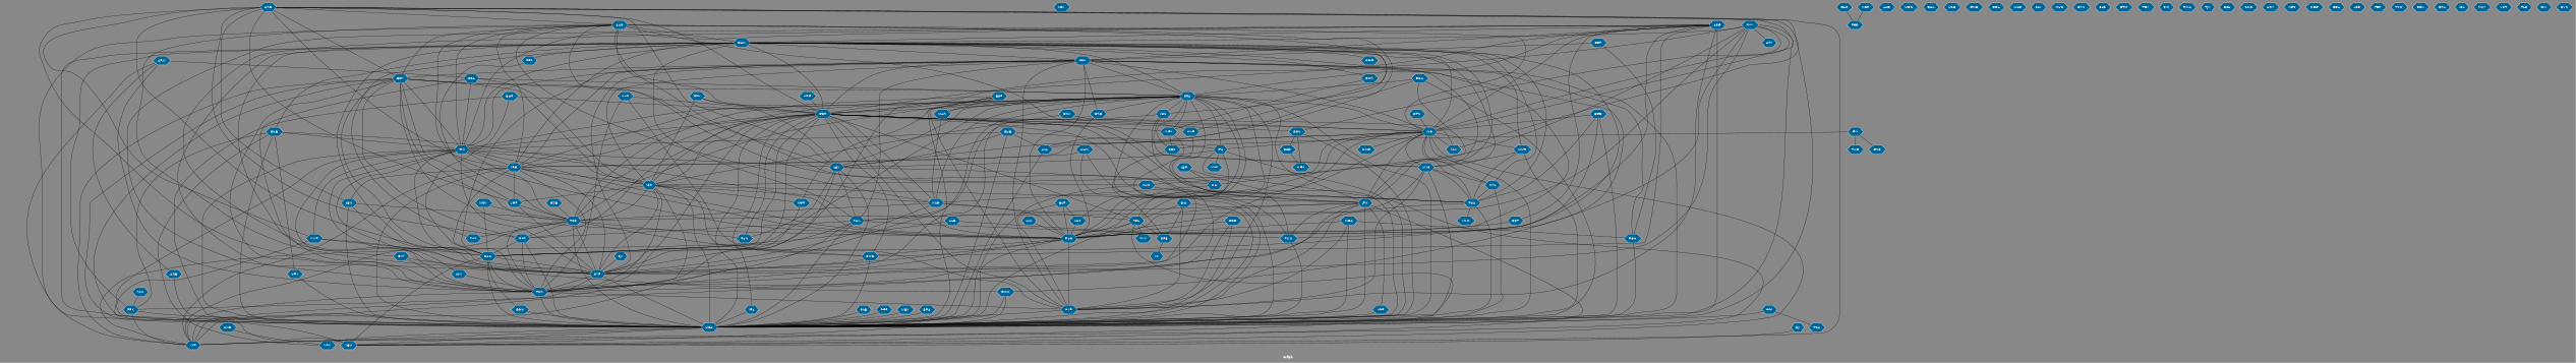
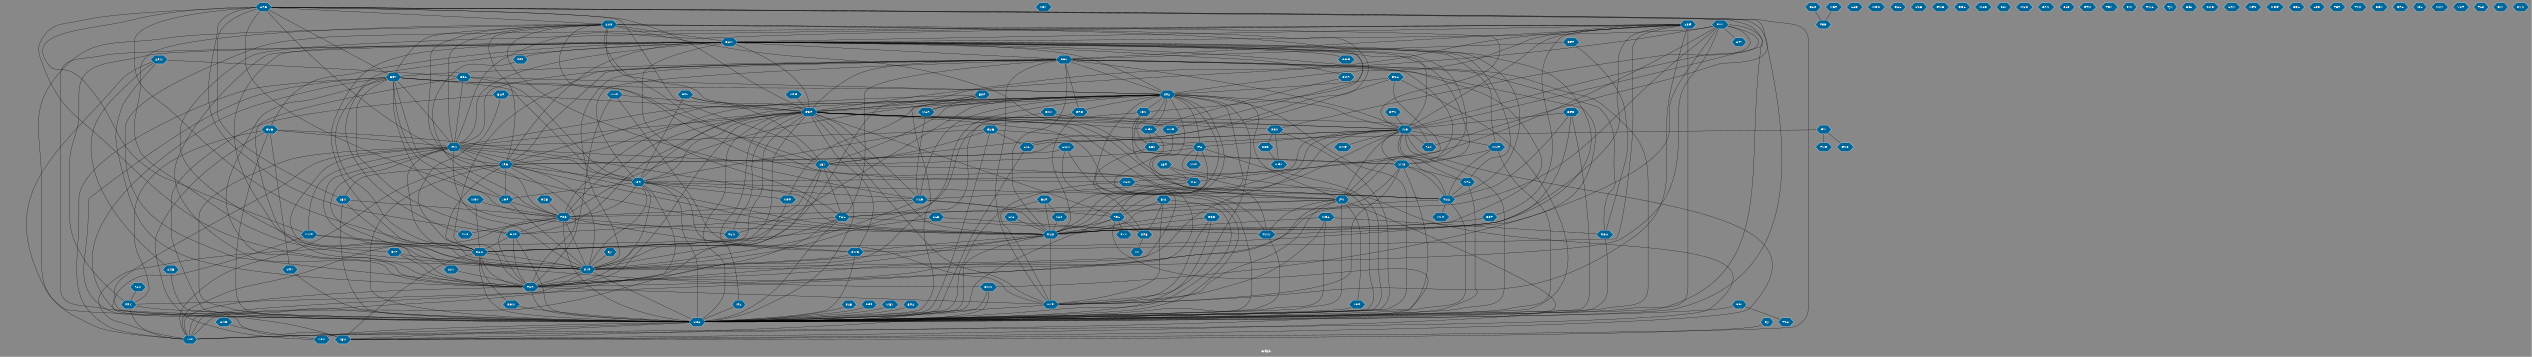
  graph {
    bgcolor="#888888"
    fontcolor=white
    fontsize=12
    label="Graph"
    node [color=white fillcolor="#006699" fontcolor=white fontname=Helvetica shape=hexagon style=filled]
    edge [arrowhead=open color=black fontcolor=white fontname=Courier fontsize=12 weight=1]
    n1 [label=JPN]
    n2 [label=RUS]
    n3 [label=UKR]
    n4 [label=USA]
    n5 [label=PHL]
    n6 [label=YEM]
    n7 [label=KOR]
    n8 [label=PRK]
    n9 [label=TWN]
    n10 [label=TUR]
    n11 [label=SYR]
    n12 [label=SWE]
    n13 [label=VAT]
    n14 [label=VEN]
    n15 [label=QAT]
    n16 [label=SAU]
    n17 [label=ITA]
    n18 [label=LBY]
    n19 [label=MLT]
    n20 [label=TUN]
    n21 [label=MLI]
    n22 [label=DNK]
    n23 [label=ISR]
    n24 [label=IND]
    n25 [label=PSE]
    n26 [label=NLD]
    n27 [label=JOR]
    n28 [label=NOR]
    n29 [label=IRQ]
    n30 [label=MYS]
    n31 [label=THA]
    n32 [label=MMR]
    n33 [label=NPL]
    n34 [label=LKA]
    n35 [label=PAK]
    n36 [label=POL]
    n37 [label=MNG]
    n38 [label=ZAF]
    n39 [label=CAN]
    n40 [label=CHN]
    n41 [label=GBR]
    n42 [label=SDN]
    n43 [label=KHM]
    n44 [label=HTI]
    n45 [label=DEU]
    n46 [label=IRN]
    n47 [label=FRA]
    n48 [label=HKG]
    n49 [label=CUB]
    n50 [label=PRT]
    n51 [label=CYP]
    n52 [label=COG]
    n53 [label=CMR]
    n54 [label=NGA]
    n55 [label=IRL]
    n56 [label=SSD]
    n57 [label=UGA]
    n58 [label=EGY]
    n59 [label=OMN]
    n60 [label=GRC]
    n61 [label=ROU]
    n62 [label=LUX]
    n63 [label=KWT]
    n64 [label=LBN]
    n65 [label=IDN]
    n66 [label=MAR]
    n67 [label=KAZ]
    n68 [label=SEN]
    n69 [label=VNM]
    n70 [label=SRB]
    n71 [label=SVK]
    n72 [label=URY]
    n73 [label=SOM]
    n74 [label=KEN]
    n75 [label=AFG]
    n76 [label=EST]
    n77 [label=MDV]
    n78 [label=ARG]
    n79 [label=LBR]
    n80 [label=ARE]
    n81 [label=AUS]
    n82 [label=PAN]
    n83 [label=CAF]
    n84 [label=TCD]
    n85 [label=FJI]
    n86 [label=SLE]
    n87 [label=BHR]
    n88 [label=NER]
    n89 [label=ESP]
    n90 [label=LAO]
    n91 [label=DZA]
    n92 [label=SGP]
    n93 [label=GEO]
    n94 [label=BLR]
    n95 [label=XK]
    n96 [label=MEX]
    n97 [label=BDI]
    n98 [label=TZA]
    n99 [label=MOZ]
    n100 [label=CHL]
    n101 [label=UZB]
    n102 [label=AUT]
    n103 [label=GMB]
    n104 [label=BGD]
    n105 [label=CHE]
    n106 [label=ARM]
    n107 [label=AZE]
    n108 [label=BEL]
    n109 [label=COL]
    n110 [label=MAC]
    n111 [label=ALB]
    n112 [label=BRA]
    n113 [label=SLV]
    n114 [label=MUS]
    n115 [label=BRN]
    n116 [label=CZE]
    n117 [label=ETH]
    n118 [label=BGR]
    n119 [label=HND]
    n120 [label=BIH]
    n121 [label=LVA]
    n122 [label=BTN]
    n123 [label=SLB]
    n124 [label=GTM]
    n125 [label=TON]
    n126 [label=FIN]
    n127 [label=RWA]
    n128 [label=TJK]
    n129 [label=BFA]
    n130 [label=ZMB]
    n131 [label=HRV]
    n132 [label=KGZ]
    n133 [label=MDG]
    n134 [label=BOL]
    n135 [label=MDA]
    n136 [label=GNB]
    n137 [label=GIN]
    n138 [label=PNG]
    n139 [label=LSO]
    n140 [label=PER]
    n141 [label=TKM]
    n142 [label=HUN]
    n143 [label=BEN]
    n144 [label=GRL]
    n145 [label=ISL]
    n146 [label=MWI]
    n147 [label=DJI]
    n148 [label=VUT]
    n149 [label=TLS]
    n150 [label=CIV]
    n151 [label=SVN]
    n1 -- n2 [weight=3]
    n1 -- n3
    n1 -- n4 [weight=20]
    n1 -- n5 [weight=7]
    n1 -- n6
    n1 -- n7 [weight=2]
    n1 -- n8 [weight=3]
    n1 -- n9
    n2 -- n3 [weight=116]
    n2 -- n4 [weight=37]
    n2 -- n10 [weight=2]
    n2 -- n11 [weight=5]
    n2 -- n12
    n3 -- n4 [weight=20]
    n4 -- n6 [weight=9]
    n4 -- n13
    n4 -- n14 [weight=8]
    n5 -- n4 [weight=25]
    n5 -- n9
    n5 -- n13 [weight=2]
    n5 -- n15
    n5 -- n16
    n7 -- n4 [weight=4]
    n8 -- n4 [weight=6]
    n8 -- n13
    n9 -- n4
    n10 -- n3
    n10 -- n4 [weight=10]
    n10 -- n13
    n11 -- n4 [weight=26]
    n11 -- n10 [weight=20]
    n11 -- n13
    n12 -- n4
    n12 -- n11
    n15 -- n4 [weight=2]
    n15 -- n10
    n15 -- n16 [weight=3]
    n16 -- n4 [weight=8]
    n16 -- n6 [weight=17]
    n16 -- n10
    n16 -- n11 [weight=4]
    n16 -- n73
    n17 -- n2
    n17 -- n4 [weight=2]
    n17 -- n13
    n17 -- n18
    n17 -- n19
    n18 -- n4 [weight=4]
    n18 -- n5 [weight=3]
    n18 -- n10 [weight=4]
    n18 -- n20 [weight=8]
    n18 -- n21
    n21 -- n26 [weight=2]
    n22 -- n23
    n22 -- n24
    n23 -- n1
    n23 -- n4 [weight=16]
    n23 -- n10 [weight=2]
    n23 -- n11
    n23 -- n12
    n23 -- n13 [weight=3]
    n23 -- n25 [weight=78]
    n23 -- n26
    n23 -- n27 [weight=6]
    n23 -- n28
    n24 -- n1 [weight=6]
    n24 -- n2
    n24 -- n4 [weight=28]
    n24 -- n6 [weight=2]
    n24 -- n11
    n24 -- n17 [weight=7]
    n24 -- n23 [weight=2]
    n24 -- n29 [weight=3]
    n24 -- n30
    n24 -- n31
    n24 -- n32
    n24 -- n33 [weight=4]
    n24 -- n34
    n24 -- n35
    n24 -- n36
    n24 -- n37
    n25 -- n4 [weight=5]
    n25 -- n10 [weight=2]
    n25 -- n11 [weight=4]
    n25 -- n12 [weight=2]
    n25 -- n13 [weight=2]
    n25 -- n15
    n25 -- n20
    n25 -- n38
    n26 -- n2
    n26 -- n11
    n26 -- n25
    n26 -- n36
    n27 -- n11
    n27 -- n25
    n28 -- n11
    n29 -- n2
    n29 -- n4 [weight=30]
    n29 -- n10
    n29 -- n11 [weight=6]
    n29 -- n13
    n29 -- n16 [weight=5]
    n29 -- n23
    n29 -- n27
    n29 -- n64
    n30 -- n2
    n30 -- n3
    n30 -- n4 [weight=2]
    n30 -- n31 [weight=3]
    n30 -- n33
    n31 -- n4 [weight=4]
    n31 -- n10
    n31 -- n69
    n32 -- n4 [weight=8]
    n32 -- n30
    n32 -- n31 [weight=6]
    n33 -- n4 [weight=3]
    n33 -- n31
    n34 -- n4
    n36 -- n2 [weight=3]
    n36 -- n4 [weight=4]
    n36 -- n13
    n36 -- n70
    n36 -- n71
    n39 -- n2 [weight=2]
    n39 -- n4
    n39 -- n11
    n39 -- n24 [weight=2]
    n39 -- n25
    n39 -- n40
    n39 -- n41
    n39 -- n42
    n39 -- n43
    n39 -- n44
    n40 -- n1 [weight=30]
    n40 -- n2 [weight=6]
    n40 -- n4 [weight=57]
    n40 -- n5 [weight=19]
    n40 -- n8
    n40 -- n9 [weight=10]
    n40 -- n10 [weight=3]
    n40 -- n11 [weight=2]
    n40 -- n24 [weight=17]
    n40 -- n29
    n40 -- n30 [weight=5]
    n40 -- n31 [weight=2]
    n40 -- n32 [weight=3]
    n40 -- n33 [weight=4]
    n40 -- n38
    n40 -- n41 [weight=5]
    n40 -- n45
    n40 -- n46 [weight=3]
    n40 -- n47
    n40 -- n48 [weight=4]
    n40 -- n49
    n40 -- n50
    n40 -- n51
    n40 -- n52
    n40 -- n53
    n41 -- n1
    n41 -- n2 [weight=3]
    n41 -- n3 [weight=2]
    n41 -- n4 [weight=13]
    n41 -- n9
    n41 -- n10 [weight=2]
    n41 -- n11 [weight=7]
    n41 -- n12
    n41 -- n15
    n41 -- n16 [weight=2]
    n41 -- n20
    n41 -- n23 [weight=2]
    n41 -- n24 [weight=3]
    n41 -- n25
    n41 -- n26
    n41 -- n29 [weight=7]
    n41 -- n31 [weight=2]
    n41 -- n35
    n41 -- n36
    n41 -- n42
    n41 -- n46 [weight=3]
    n41 -- n48
    n41 -- n54 [weight=2]
    n41 -- n55
    n42 -- n4 [weight=2]
    n42 -- n56 [weight=15]
    n42 -- n57
    n43 -- n4
    n43 -- n31 [weight=5]
    n45 -- n1
    n45 -- n2 [weight=9]
    n45 -- n3 [weight=13]
    n45 -- n4 [weight=18]
    n45 -- n5 [weight=2]
    n45 -- n10 [weight=6]
    n45 -- n11
    n45 -- n23
    n45 -- n24
    n45 -- n29
    n45 -- n41 [weight=2]
    n45 -- n46 [weight=4]
    n45 -- n47 [weight=5]
    n45 -- n58
    n45 -- n59
    n45 -- n60 [weight=2]
    n45 -- n61
    n46 -- n2 [weight=6]
    n46 -- n4 [weight=60]
    n46 -- n6 [weight=8]
    n46 -- n10 [weight=2]
    n46 -- n11 [weight=3]
    n46 -- n16 [weight=4]
    n46 -- n18
    n46 -- n23 [weight=28]
    n46 -- n25 [weight=3]
    n46 -- n29 [weight=8]
    n46 -- n59
    n46 -- n62
    n46 -- n63
    n47 -- n1 [weight=2]
    n47 -- n2 [weight=7]
    n47 -- n3 [weight=3]
    n47 -- n4 [weight=10]
    n47 -- n10
    n47 -- n11 [weight=2]
    n47 -- n16
    n47 -- n17
    n47 -- n18
    n47 -- n21 [weight=4]
    n47 -- n23 [weight=2]
    n47 -- n24 [weight=9]
    n47 -- n25 [weight=5]
    n47 -- n26
    n47 -- n28
    n47 -- n29 [weight=2]
    n47 -- n36
    n47 -- n41 [weight=4]
    n47 -- n46 [weight=2]
    n47 -- n54 [weight=2]
    n47 -- n60
    n47 -- n65 [weight=3]
    n47 -- n66 [weight=2]
    n47 -- n67
    n47 -- n68
    n48 -- n9
    n49 -- n2 [weight=3]
    n49 -- n4 [weight=20]
    n49 -- n8
    n49 -- n14
    n49 -- n46
    n49 -- n72
    n50 -- n25
    n51 -- n10
    n51 -- n11 [weight=3]
    n53 -- n54
    n54 -- n4 [weight=5]
    n54 -- n68
    n55 -- n4 [weight=2]
    n56 -- n57
    n58 -- n2 [weight=2]
    n58 -- n4 [weight=7]
    n58 -- n6
    n58 -- n10
    n58 -- n13
    n58 -- n15
    n58 -- n16 [weight=2]
    n58 -- n18 [weight=5]
    n58 -- n23 [weight=6]
    n58 -- n25 [weight=11]
    n58 -- n27 [weight=2]
    n58 -- n46 [weight=2]
    n58 -- n47 [weight=3]
    n59 -- n4
    n59 -- n6
    n60 -- n2
    n60 -- n10
    n61 -- n4
    n62 -- n10
    n63 -- n4 [weight=2]
    n63 -- n11
    n63 -- n16
    n64 -- n4
    n64 -- n11 [weight=8]
    n64 -- n25
    n65 -- n1
    n65 -- n5
    n65 -- n30
    n66 -- n26
    n67 -- n2 [weight=2]
    n68 -- n10
    n70 -- n95
    n72 -- n4
    n73 -- n4 [weight=3]
    n75 -- n2
    n75 -- n3 [weight=2]
    n75 -- n4 [weight=30]
    n75 -- n10 [weight=2]
    n75 -- n11
    n75 -- n12
    n75 -- n24
    n75 -- n40 [weight=2]
    n75 -- n41 [weight=6]
    n75 -- n45
    n75 -- n46
    n75 -- n47
    n75 -- n76
    n76 -- n2 [weight=2]
    n77 -- n16
    n77 -- n25
    n78 -- n41
    n79 -- n4
    n79 -- n21
    n80 -- n4 [weight=4]
    n80 -- n6
    n80 -- n11 [weight=2]
    n80 -- n15 [weight=4]
    n80 -- n16 [weight=3]
    n80 -- n18
    n80 -- n24
    n80 -- n27
    n80 -- n29
    n80 -- n35
    n80 -- n41
    n80 -- n58 [weight=2]
    n80 -- n63
    n80 -- n64
    n80 -- n81
    n81 -- n2 [weight=3]
    n81 -- n4 [weight=3]
    n81 -- n11
    n81 -- n24 [weight=4]
    n81 -- n26
    n81 -- n29 [weight=2]
    n81 -- n30 [weight=2]
    n81 -- n31
    n81 -- n34
    n81 -- n40 [weight=3]
    n81 -- n41
    n81 -- n43 [weight=3]
    n81 -- n46 [weight=2]
    n81 -- n58
    n81 -- n65 [weight=17]
    n82 -- n8
    n83 -- n84
    n85 -- n11
    n86 -- n4
    n87 -- n4 [weight=2]
    n87 -- n16
    n87 -- n41
    n88 -- n84
-   n89 -- n3
    n89 -- n4
    n89 -- n11
    n89 -- n25 [weight=2]
    n89 -- n41 [weight=2]
    n89 -- n66 [weight=3]
    n91 -- n4
    n91 -- n18 [weight=2]
    n91 -- n21 [weight=2]
    n91 -- n47 [weight=2]
    n92 -- n4
    n93 -- n2 [weight=2]
    n93 -- n3
    n93 -- n4
    n94 -- n2 [weight=2]
    n94 -- n3 [weight=2]
    n94 -- n67
    n96 -- n4
    n97 -- n4
    n97 -- n98
    n102 -- n3
    n102 -- n10
    n102 -- n41
    n104 -- n4
    n104 -- n16
    n104 -- n24
    n104 -- n31
    n105 -- n4 [weight=3]
    n105 -- n17
    n105 -- n18
    n105 -- n34
    n105 -- n46 [weight=3]
    n106 -- n10 [weight=3]
    n106 -- n13
    n106 -- n107
    n106 -- n108
    n107 -- n4
    n108 -- n10
    n108 -- n23
    n108 -- n46
    n108 -- n47
    n111 -- n13
    n111 -- n70
    n112 -- n4 [weight=2]
    n116 -- n25 [weight=2]
    n117 -- n18
    n117 -- n23
    n117 -- n41
    n118 -- n45
    n118 -- n61
    n119 -- n14
    n120 -- n3 [weight=2]
    n120 -- n4
    n120 -- n36
    n120 -- n70 [weight=3]
    n121 -- n2 [weight=2]
    n122 -- n24
    n135 -- n2
    n135 -- n3
    n135 -- n4
    n135 -- n61
    n137 -- n68
    n137 -- n136
    n137 -- n138
    n142 -- n4
    n142 -- n29
    n142 -- n70
    n147 -- n6
  }
